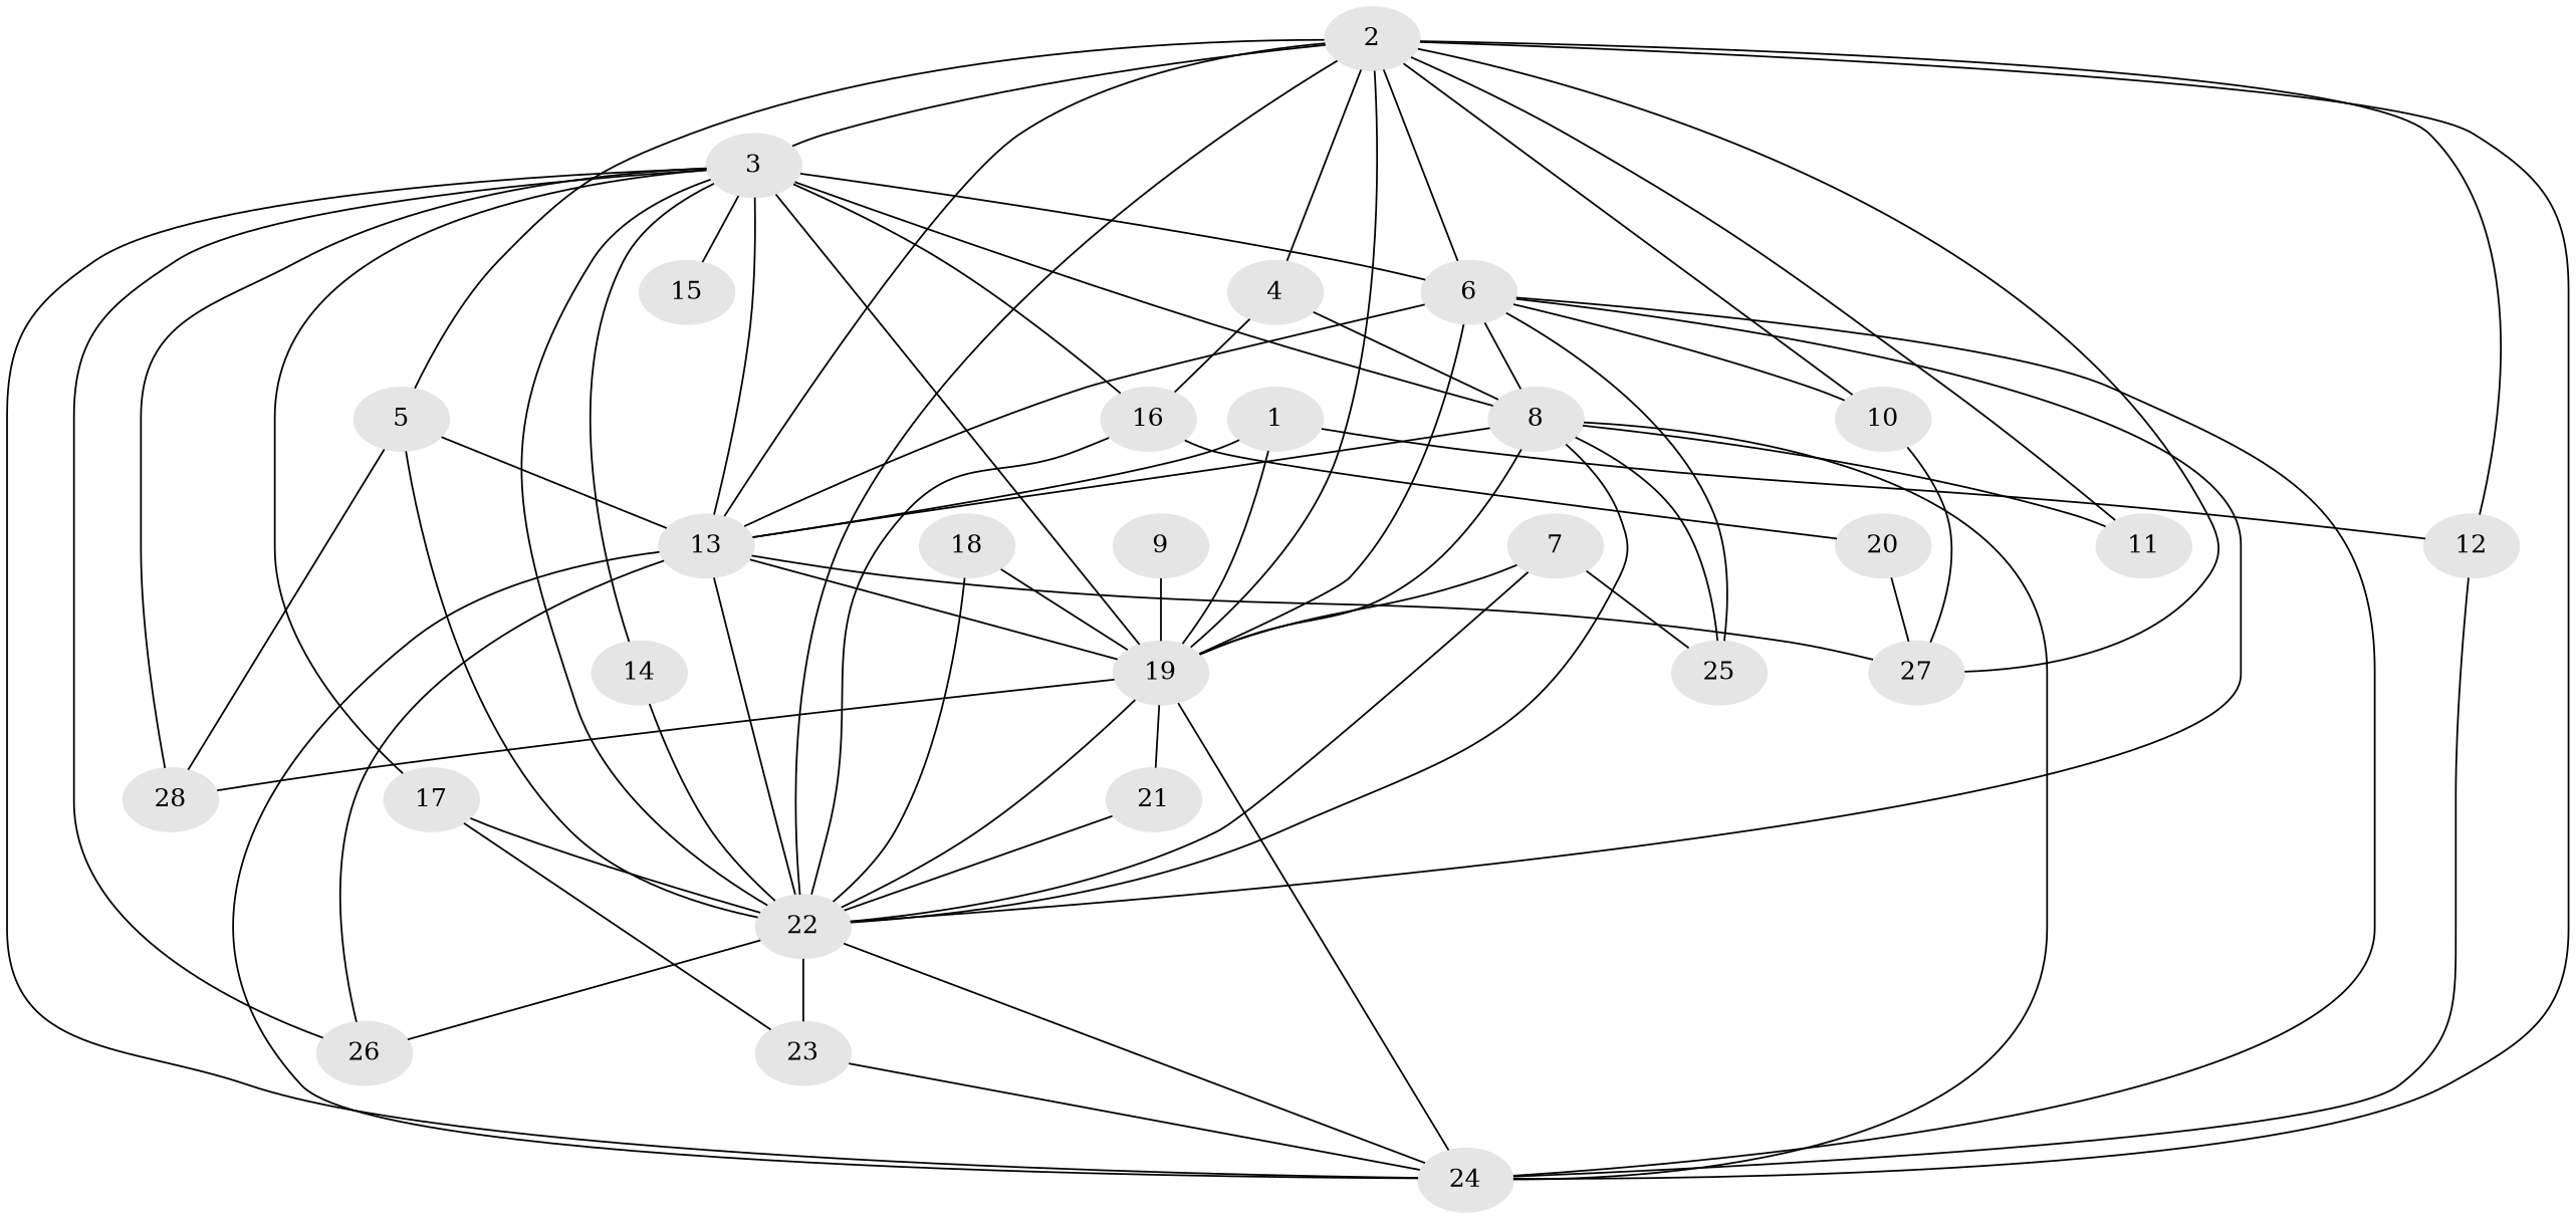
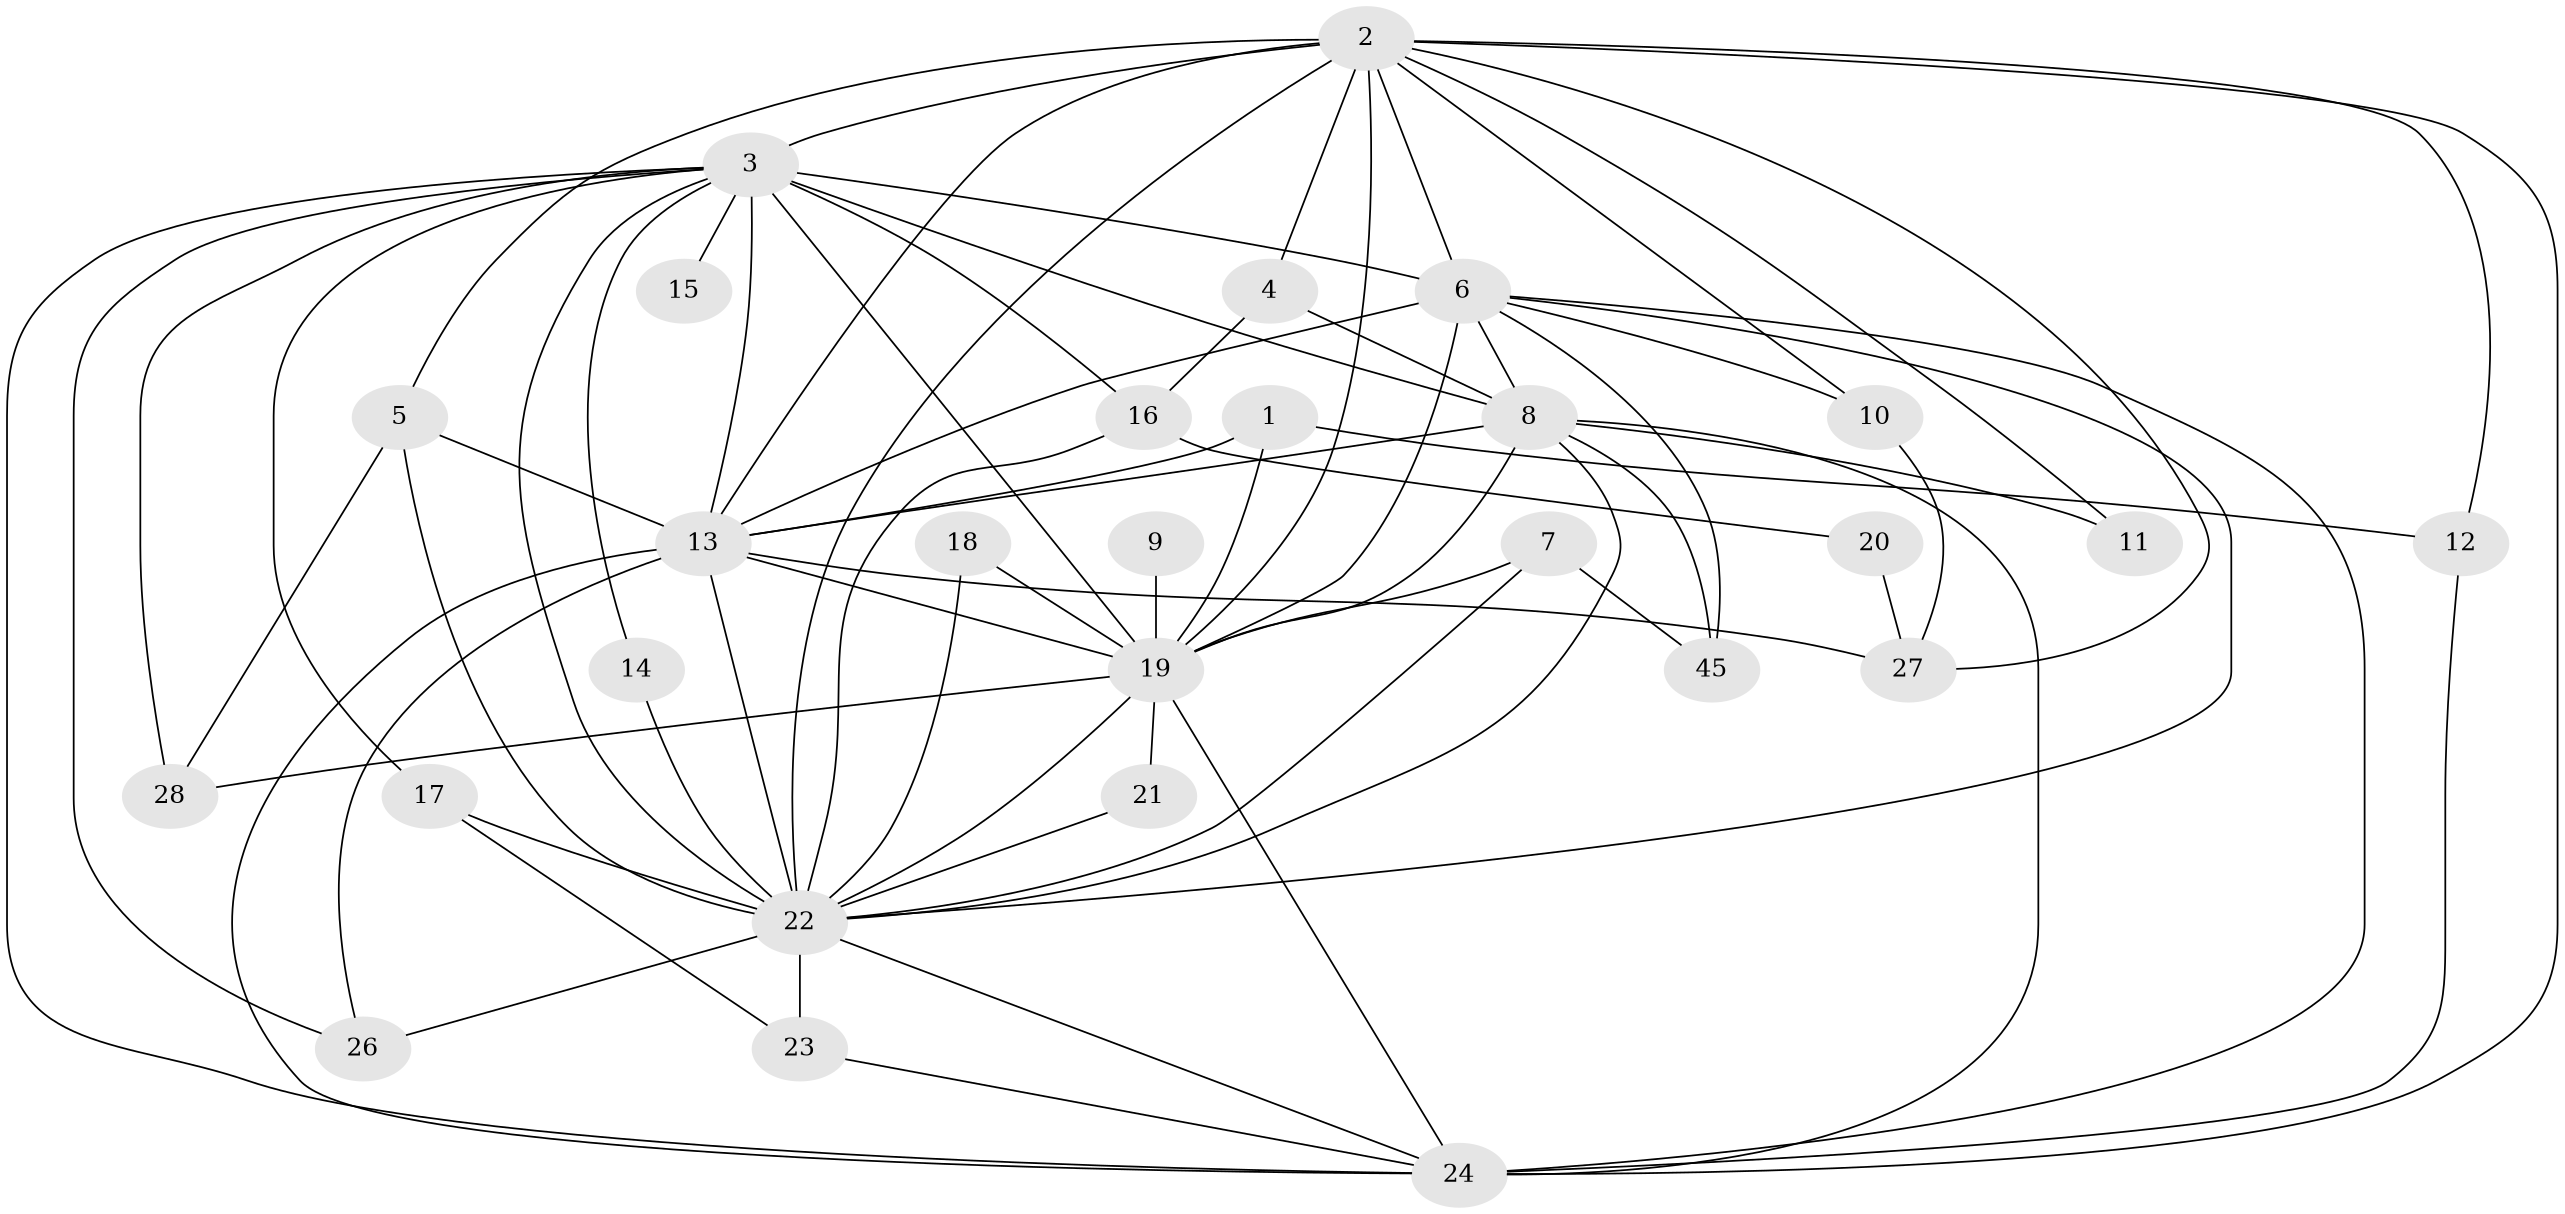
  graph {
    node [color=gray90 style=filled]
    edge [weight=1.0]
    1
    12
    13
    19
    24
    22
    27
    26
    28
    21
    2
    3
    4
    5
    6
    10
    11
    8
    14
    15
    16
    17
-   25
+   25 [label=45]
    23
    20
    7
    9
    18
    1 -- 12
    1 -- 13
    1 -- 19
    12 -- 24
    13 -- 19 [weight=3.0]
    13 -- 24
    13 -- 22
    13 -- 27
    13 -- 26
    19 -- 24 [weight=2.0]
    19 -- 22 [weight=2.0]
    19 -- 28
    19 -- 21
    22 -- 24
    22 -- 26
    22 -- 23
    21 -- 22
    2 -- 12
    2 -- 13 [weight=2.0]
    2 -- 19 [weight=3.0]
    2 -- 24
    2 -- 22 [weight=2.0]
    2 -- 27
    2 -- 3 [weight=2.0]
    2 -- 4
    2 -- 5
    2 -- 6 [weight=3.0]
    2 -- 10
    2 -- 11
    3 -- 13 [weight=3.0]
    3 -- 19 [weight=4.0]
    3 -- 24 [weight=3.0]
    3 -- 22 [weight=3.0]
    3 -- 26 [weight=2.0]
    3 -- 28
    3 -- 6 [weight=2.0]
    3 -- 8 [weight=2.0]
    3 -- 14
    3 -- 15 [weight=2.0]
    3 -- 16
    3 -- 17
    4 -- 8
    4 -- 16
    5 -- 13
    5 -- 22
    5 -- 28
    6 -- 13 [weight=2.0]
    6 -- 19 [weight=2.0]
    6 -- 24 [weight=2.0]
    6 -- 22
    6 -- 10 [weight=2.0]
    6 -- 8
    6 -- 25
    10 -- 27
    8 -- 13
    8 -- 19 [weight=3.0]
    8 -- 24
    8 -- 22
    8 -- 11 [weight=2.0]
    8 -- 25
    14 -- 22
    16 -- 22
    16 -- 20
    17 -- 22
    17 -- 23
    23 -- 24
    20 -- 27
    7 -- 19 [weight=2.0]
    7 -- 22
    7 -- 25
    9 -- 19 [weight=2.0]
    18 -- 19
    18 -- 22
  }
